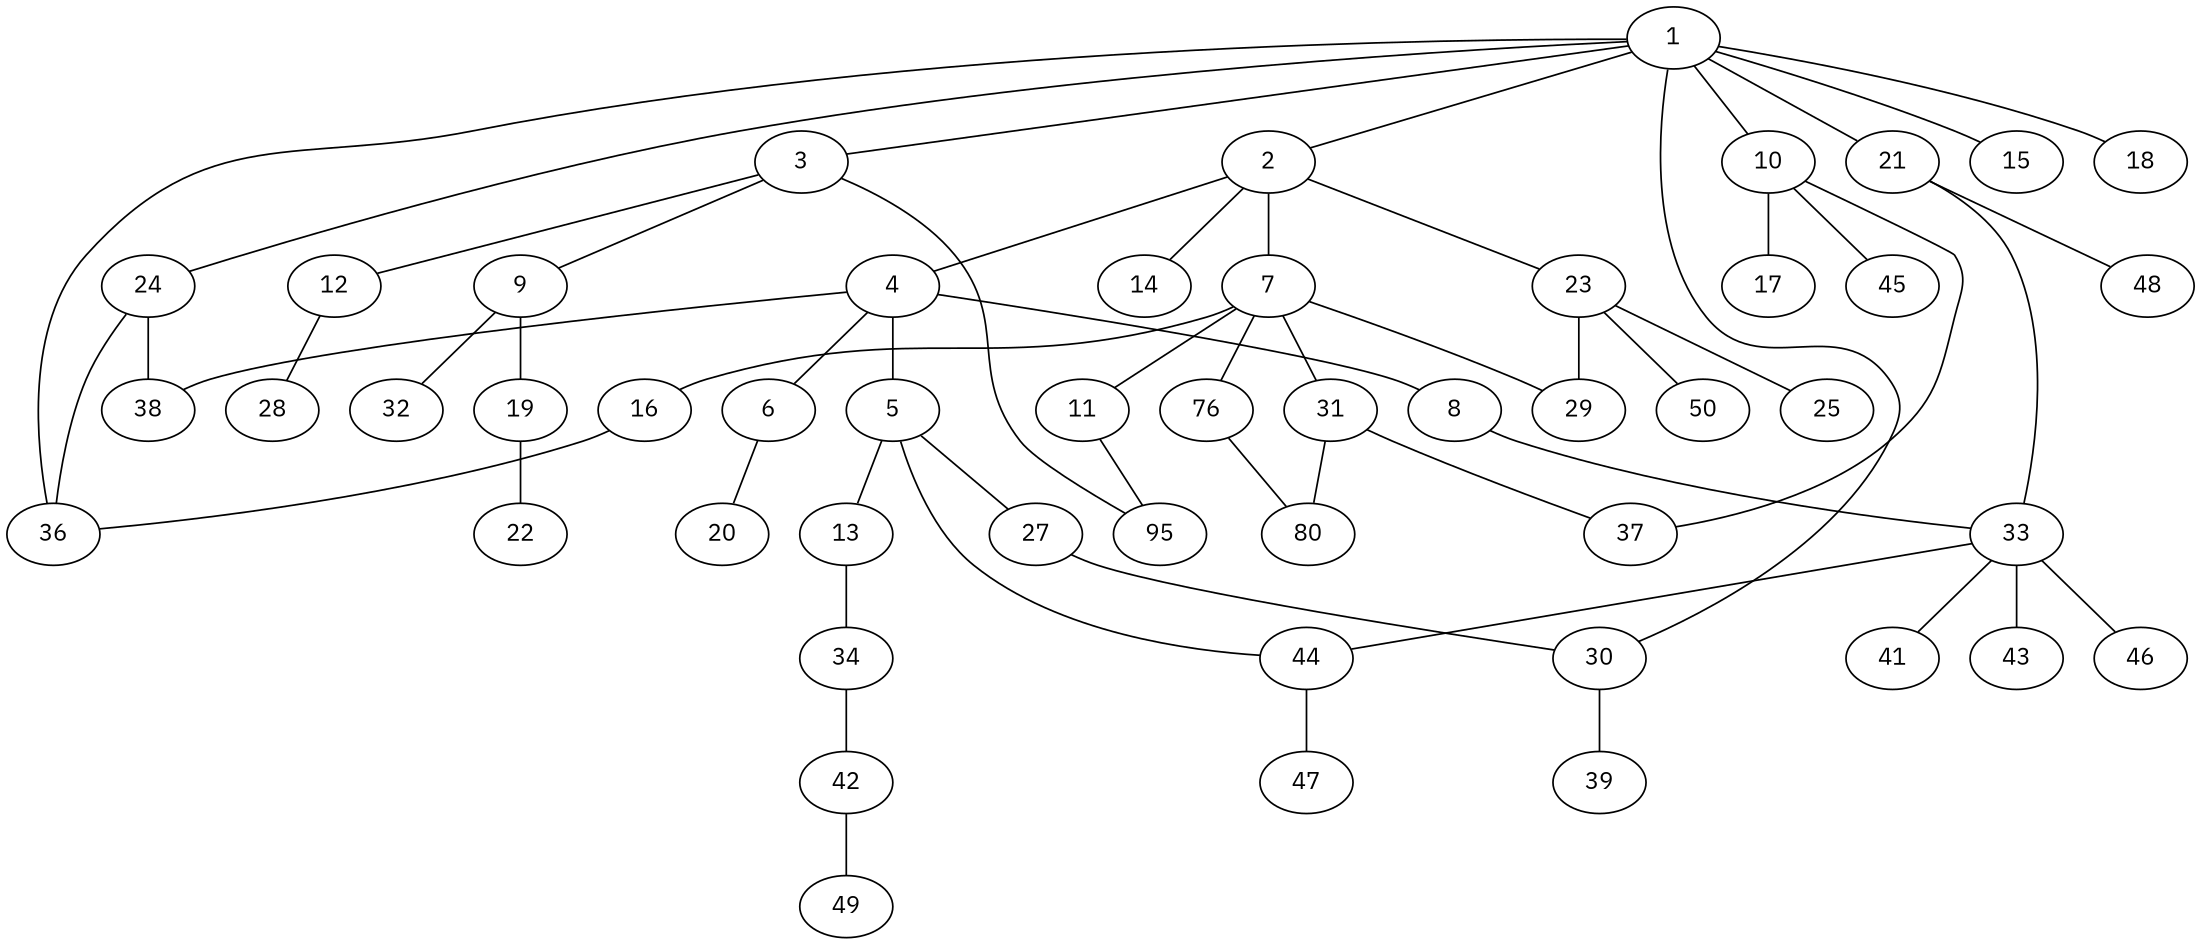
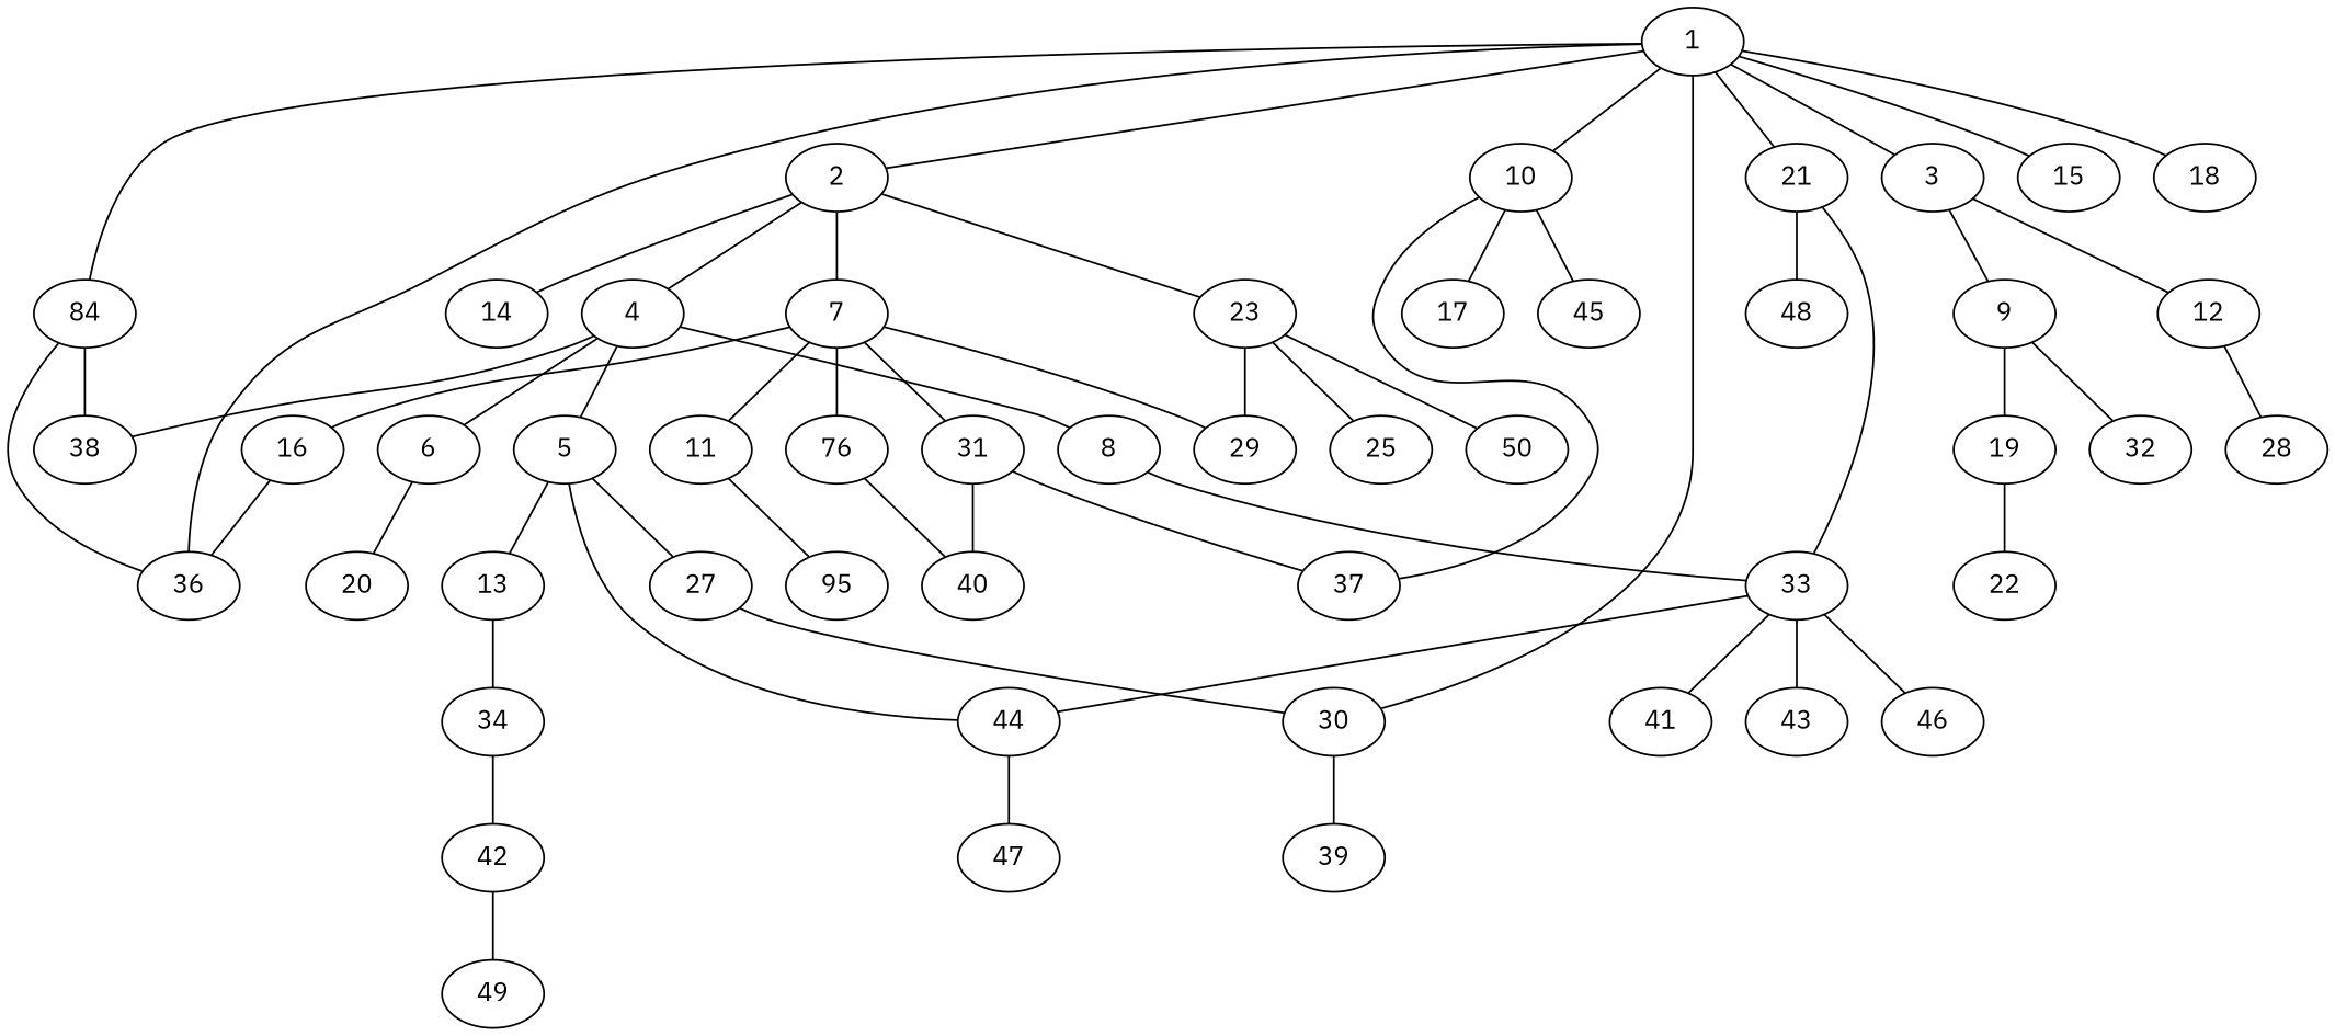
  graph {
    fontname="IBM Plex Sans"
    node [fontname="IBM Plex Sans"]
    edge [fontname="IBM Plex Sans"]
    1
    2
    3
    10
    15
    18
    21
-   24
+   24 [label=84]
    30
    36
    4
    7
    14
    23
    9
    12
    n17 [label=95]
    17
    37
    45
    33
    48
    38
    39
    5
    6
    8
    11
    16
    n30 [label=76]
    31
    29
    25
    50
    19
    32
    28
    44
    41
    43
    46
    13
    27
    20
-   40 [label=80]
+   40
    22
    34
    47
    42
    49
    1 -- 2
    1 -- 3
    1 -- 10
    1 -- 15
    1 -- 18
    1 -- 21
    1 -- 24
    1 -- 30
    1 -- 36
    2 -- 4
    2 -- 7
    2 -- 14
    2 -- 23
    3 -- 9
    3 -- 12
-   3 -- n17
    10 -- 17
    10 -- 37
    10 -- 45
    21 -- 33
    21 -- 48
    24 -- 36
    24 -- 38
    30 -- 39
    4 -- 38
    4 -- 5
    4 -- 6
    4 -- 8
    7 -- 11
    7 -- 16
    7 -- n30
    7 -- 31
    7 -- 29
    23 -- 29
    23 -- 25
    23 -- 50
    9 -- 19
    9 -- 32
    12 -- 28
    33 -- 44
    33 -- 41
    33 -- 43
    33 -- 46
    5 -- 44
    5 -- 13
    5 -- 27
    6 -- 20
    8 -- 33
    11 -- n17
    16 -- 36
    n30 -- 40
    31 -- 37
    31 -- 40
    19 -- 22
    44 -- 47
    13 -- 34
    27 -- 30
    34 -- 42
    42 -- 49
  }
